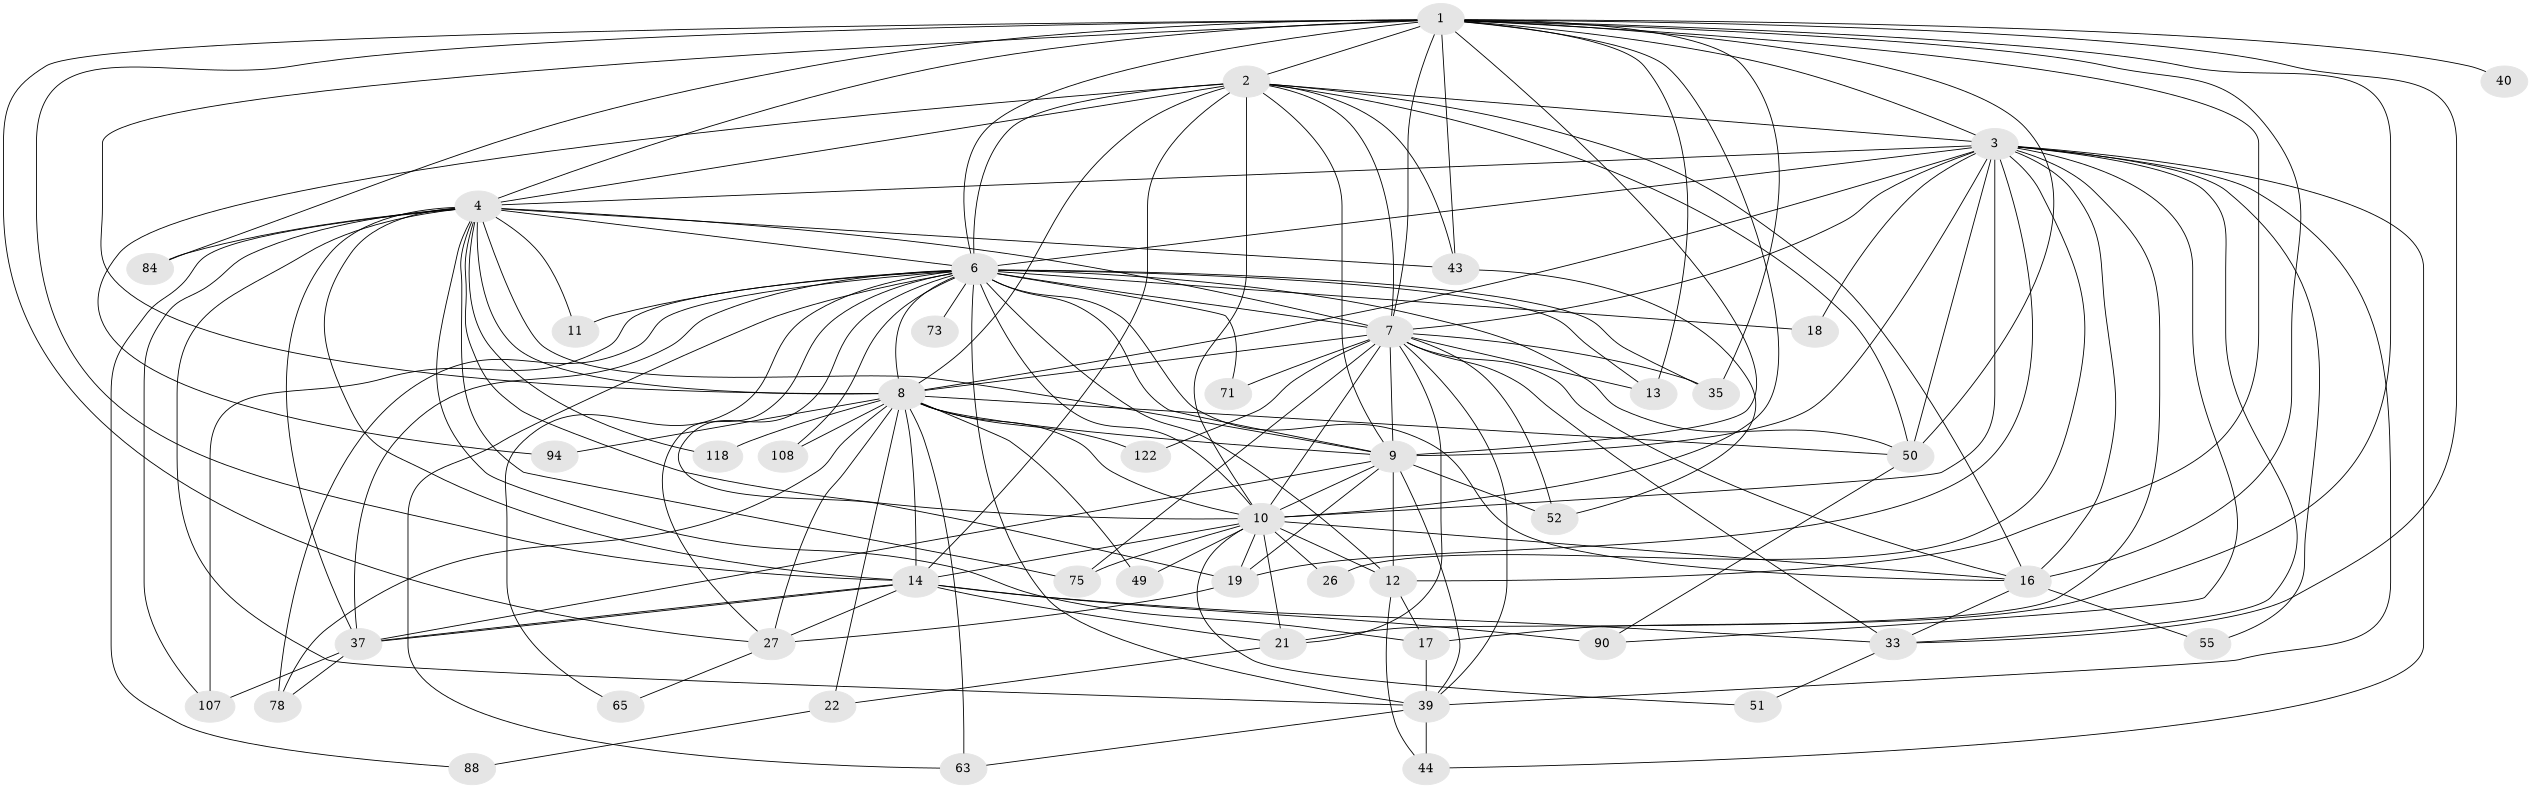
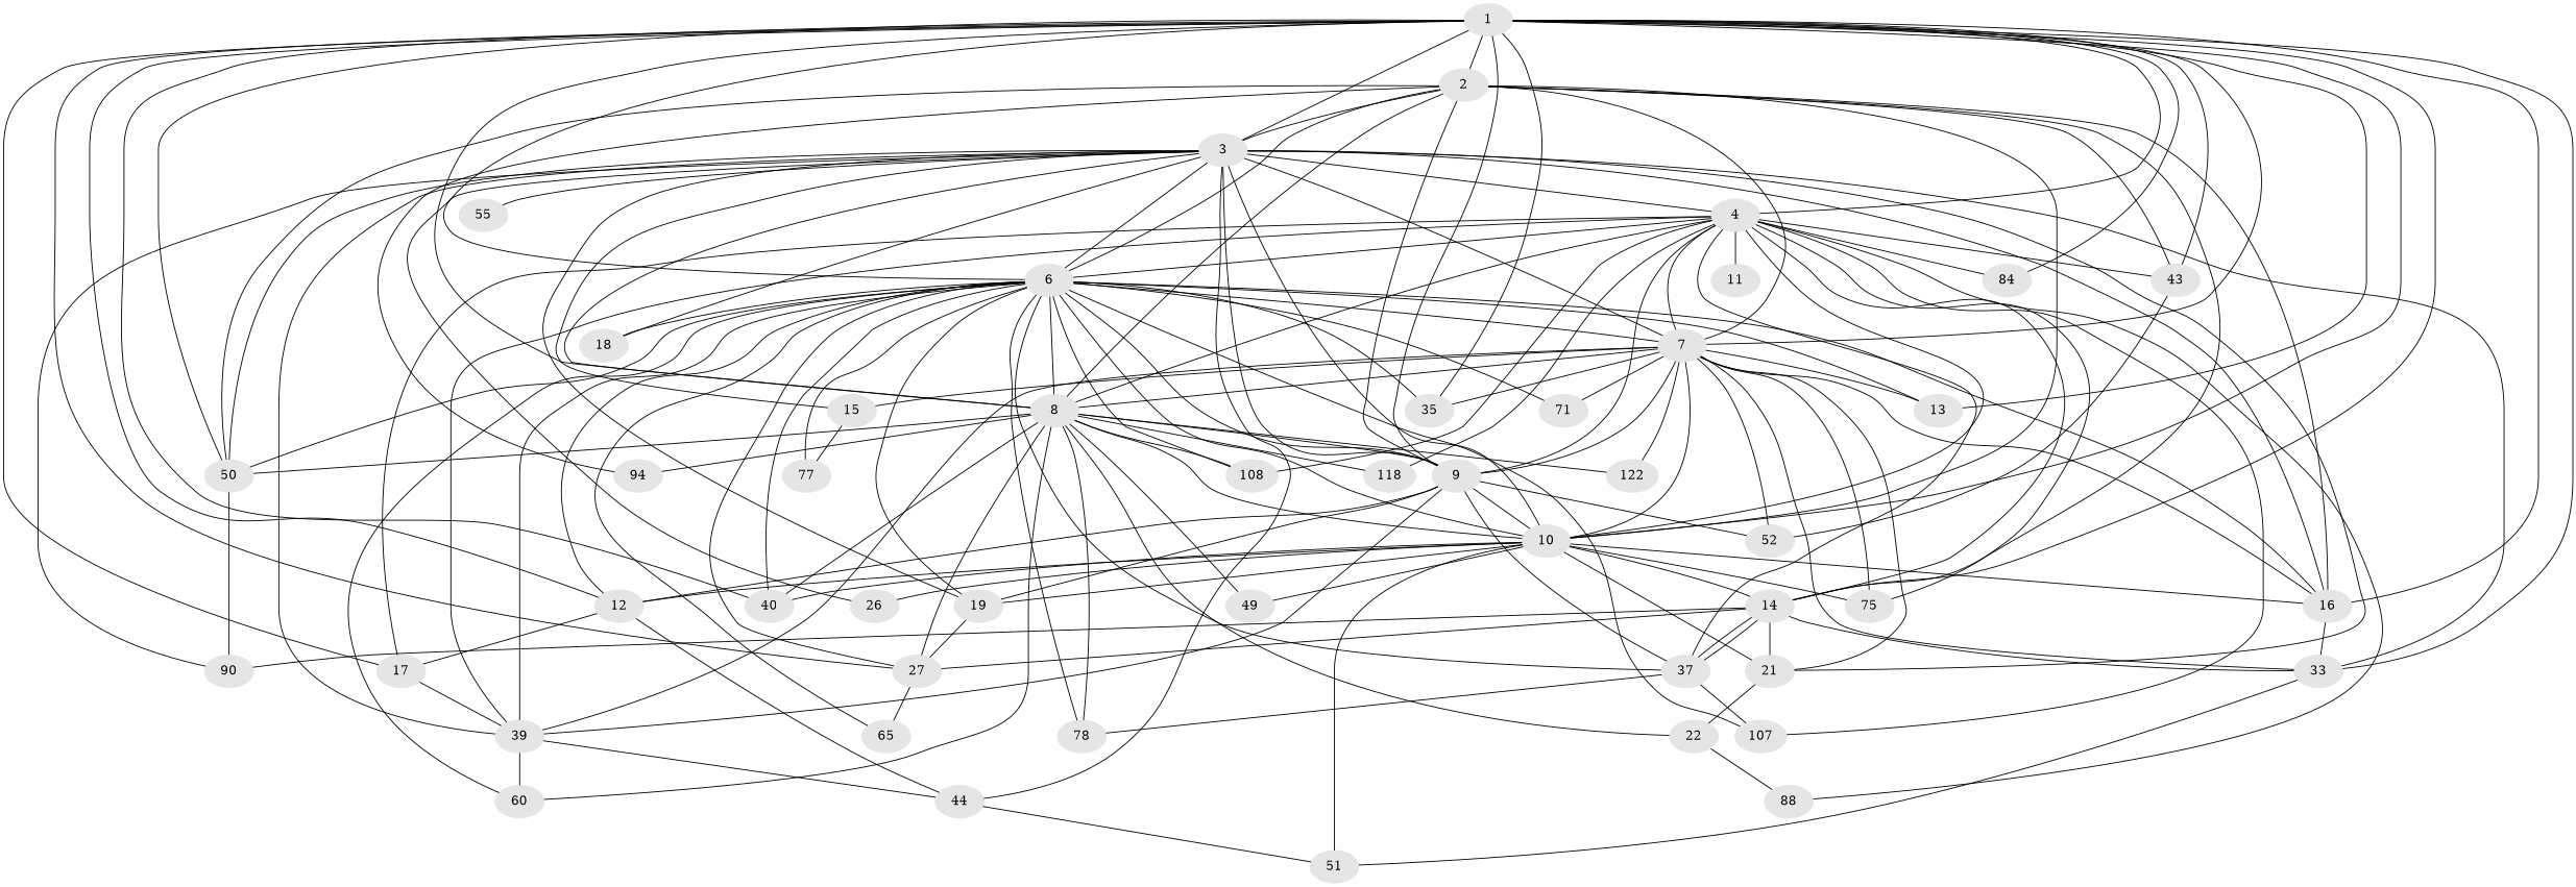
  graph {
    node [color=gray90 style=filled]
    1 [super="+67+64"]
    2 [super="+59+5"]
    3 [super="+79"]
    4 [super="+82+48+25"]
    6 [super="+76+61"]
    7 [super="+32+20"]
    8
    9
    10 [super="+30+24+100+93+23+63+58+70"]
    12 [super="+81"]
    13
    14 [super="+69+109"]
    16 [super="+29+31"]
    17
    27 [super="+56+83"]
    33 [super="+47+80"]
    35 [super="+89"]
    40
    43 [super="+66+53+45"]
    50 [super="+121+104"]
    84
    94
+   15
    18 [super="+103"]
    19 [super="+44+41"]
    21 [super="+86+28"]
    26
    39 [super="+117+46"]
    n29 [label=44 super="+54"]
    55
    90 [super="+95"]
    11 [super="+106"]
    37 [super="+72+105"]
    75 [super="+120"]
    88
    107 [super="+113"]
    118
-   60 [super="+96" label=63]
+   60 [super="+96"]
    65
    71
-   77 [label=73]
+   77
    78 [super="+102"]
    108
    52
    122
    22
    49
    51 [super="+92"]
    1 -- 2 [weight=4]
    1 -- 3
    1 -- 4 [weight=2]
    1 -- 6 [weight=2]
    1 -- 7
    1 -- 8
    1 -- 9
    1 -- 10 [weight=2]
    1 -- 12
    1 -- 13
    1 -- 14
    1 -- 16
    1 -- 17
    1 -- 27
    1 -- 33
    1 -- 35
    1 -- 40
    1 -- 43
    1 -- 50
    1 -- 84
    2 -- 3 [weight=3]
-   2 -- 4 [weight=3]
+   108 -- 4 [weight=3]
    2 -- 6 [weight=3]
    2 -- 7 [weight=2]
    2 -- 8 [weight=2]
    2 -- 9 [weight=3]
    2 -- 10 [weight=6]
    2 -- 14
    2 -- 16
    2 -- 43
    2 -- 50
    2 -- 94
    3 -- 4
    3 -- 6
    3 -- 7
    3 -- 8
    3 -- 9
    3 -- 10 [weight=3]
    3 -- 16 [weight=2]
    3 -- 33
    3 -- 50
+   3 -- 15
    3 -- 18 [weight=2]
    3 -- 19
    3 -- 21
    3 -- 26
    3 -- 39
    3 -- n29
    3 -- 55
    3 -- 90
    4 -- 6
    4 -- 7
    4 -- 8
    4 -- 9
    4 -- 10 [weight=2]
    4 -- 14
    4 -- 17
    4 -- 43 [weight=2]
    4 -- 84
    4 -- 39
    4 -- 11 [weight=2]
    4 -- 37
    4 -- 75
    4 -- 88
    4 -- 107
    4 -- 118
    6 -- 7
    6 -- 8
    6 -- 9
    6 -- 10
    6 -- 12
    6 -- 13
    6 -- 16
    6 -- 27
    6 -- 35 [weight=2]
    6 -- 50
    6 -- 18
    6 -- 19
    6 -- 39
-   6 -- 11
+   6 -- 40
    6 -- 37
    6 -- 107
    6 -- 60
    6 -- 65
    6 -- 71
    6 -- 77
    6 -- 78
    6 -- 108
    7 -- 8 [weight=2]
    7 -- 9
    7 -- 10 [weight=2]
    7 -- 13
    7 -- 16
    7 -- 33
    7 -- 35
+   7 -- 15 [weight=2]
    7 -- 21
    7 -- 39
    7 -- 75
    7 -- 71
    7 -- 52
    7 -- 122
    8 -- 9
    8 -- 10 [weight=2]
-   8 -- 14
+   8 -- 40
    8 -- 27
    8 -- 50
    8 -- 94
    8 -- 118
    8 -- 60
    8 -- 78
    8 -- 108
    8 -- 122
    8 -- 22
    8 -- 49
    9 -- 10
    9 -- 12
    9 -- 19
    9 -- 39
    9 -- 37
    9 -- 52
    10 -- 12
    10 -- 14
    10 -- 16 [weight=3]
+   10 -- 40
    10 -- 19 [weight=3]
    10 -- 21
    10 -- 26
    10 -- 75
    10 -- 49
    10 -- 51
    12 -- 17
    12 -- n29
    14 -- 27
    14 -- 33
    14 -- 21
    14 -- 90
    14 -- 37
    14 -- 37
    16 -- 33
-   16 -- 55
    17 -- 39
    27 -- 65
    33 -- 51
    43 -- 52
    50 -- 90
+   15 -- 77
    19 -- 27
    21 -- 22
    39 -- n29
    39 -- 60
+   n29 -- 51
    37 -- 107
    37 -- 78
    22 -- 88
  }
